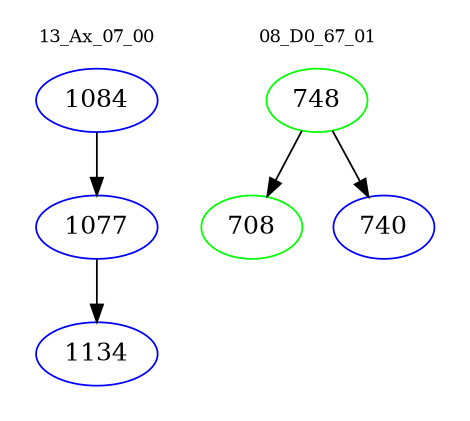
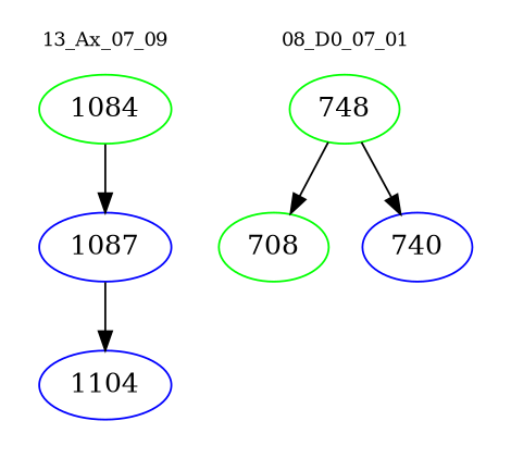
  digraph {
    node [color=green]
    edge [color=black]
-   n1 [color=blue label=1084]
-   n2 [color=blue label=1077]
-   n3 [color=blue label=1134]
+   n1 [label=1084]
+   n2 [color=blue label=1087]
+   n3 [color=blue label=1104]
    n4 [label=748]
    n5 [label=708]
    n6 [color=blue label=740]
    subgraph cluster_1 {
      color=white
      fontsize=10
-     label="13_Ax_07_00"
+     label="13_Ax_07_09"
      n1
      n2
      n3
    }
    subgraph cluster_2 {
      color=white
      fontsize=10
-     label="08_D0_67_01"
+     label="08_D0_07_01"
      n4
      n5
      n6
    }
    n1 -> n2
    n2 -> n3
    n4 -> n5
    n4 -> n6
  }
